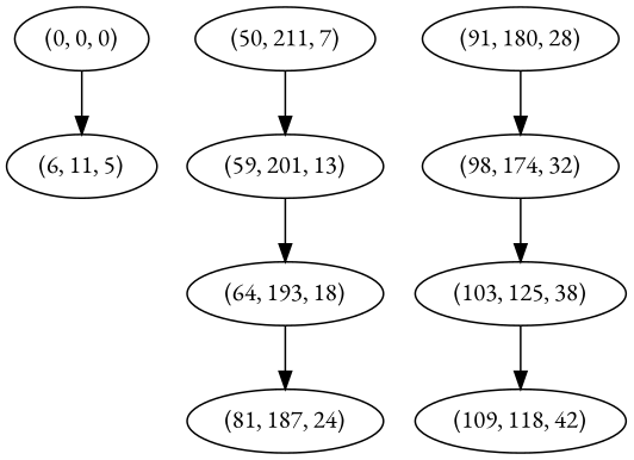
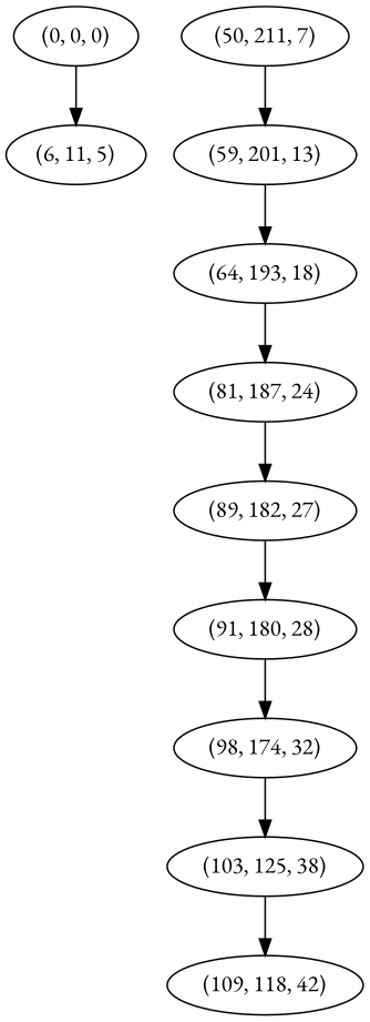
  digraph {
    fontname="EB Garamond"
    node [fontname="EB Garamond"]
    edge [fontname="EB Garamond"]
    "(0, 0, 0)"
    "(6, 11, 5)"
    "(50, 211, 7)"
    "(59, 201, 13)"
    "(64, 193, 18)"
    "(81, 187, 24)"
+   "(89, 182, 27)"
    "(91, 180, 28)"
    n9 [label="(98, 174, 32)"]
    "(103, 125, 38)"
    "(109, 118, 42)"
    "(0, 0, 0)" -> "(6, 11, 5)"
    "(50, 211, 7)" -> "(59, 201, 13)"
    "(59, 201, 13)" -> "(64, 193, 18)"
    "(64, 193, 18)" -> "(81, 187, 24)"
+   "(81, 187, 24)" -> "(89, 182, 27)"
+   "(89, 182, 27)" -> "(91, 180, 28)"
    "(91, 180, 28)" -> n9
    n9 -> "(103, 125, 38)"
    "(103, 125, 38)" -> "(109, 118, 42)"
  }
